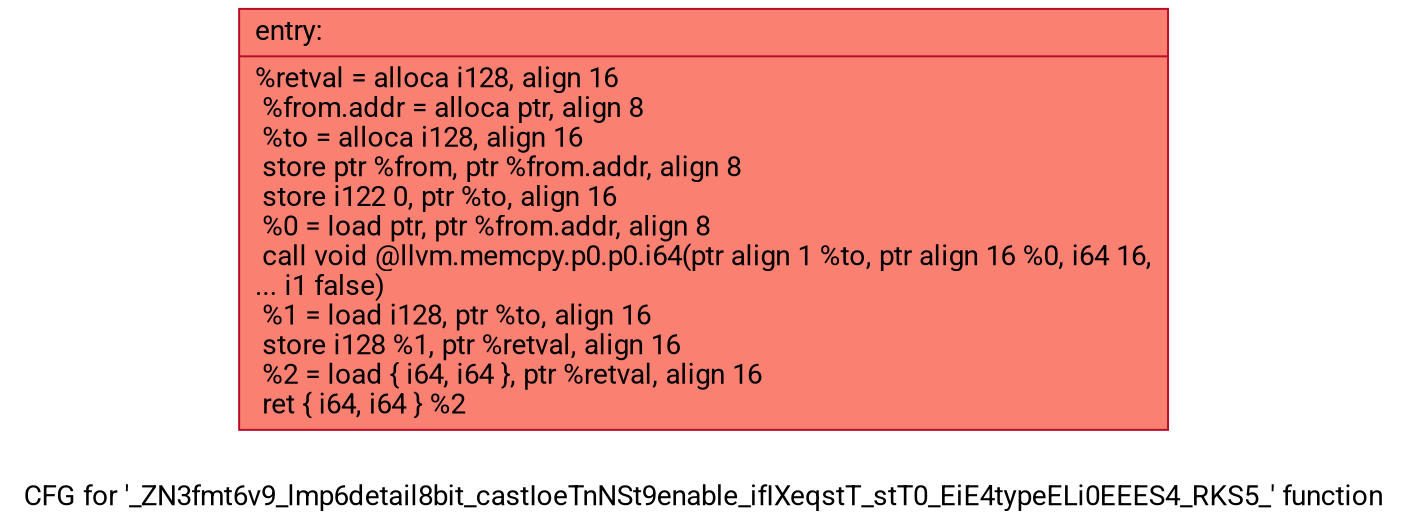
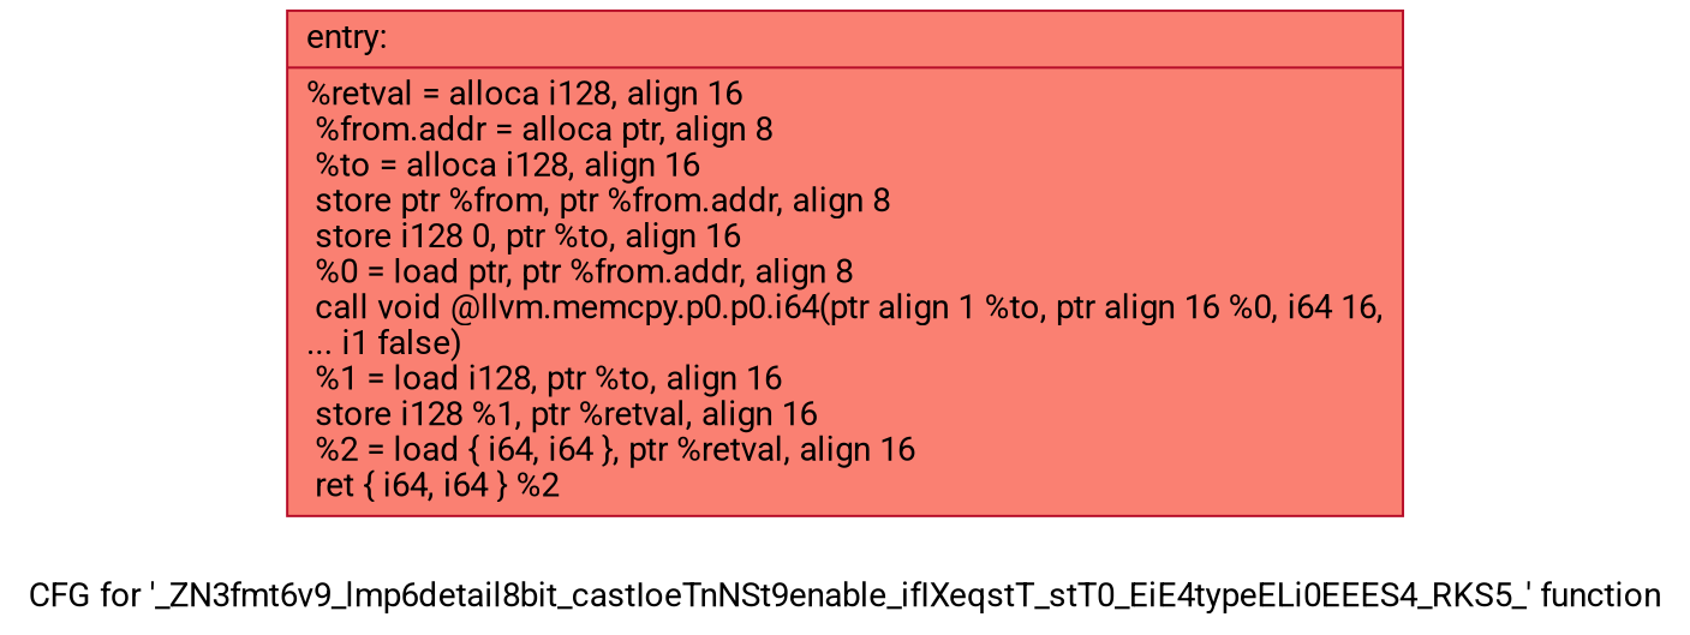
  digraph {
    label="CFG for '_ZN3fmt6v9_lmp6detail8bit_castIoeTnNSt9enable_ifIXeqstT_stT0_EiE4typeELi0EEES4_RKS5_' function"
    fontname=Roboto
-   n1 [color="#b70d28ff" fillcolor=salmon fontname=Roboto label="{entry:\l|  %retval = alloca i128, align 16\l  %from.addr = alloca ptr, align 8\l  %to = alloca i128, align 16\l  store ptr %from, ptr %from.addr, align 8\l  store i122 0, ptr %to, align 16\l  %0 = load ptr, ptr %from.addr, align 8\l  call void @llvm.memcpy.p0.p0.i64(ptr align 1 %to, ptr align 16 %0, i64 16,\l... i1 false)\l  %1 = load i128, ptr %to, align 16\l  store i128 %1, ptr %retval, align 16\l  %2 = load \{ i64, i64 \}, ptr %retval, align 16\l  ret \{ i64, i64 \} %2\l}" shape=record style=filled]
+   n1 [color="#b70d28ff" fillcolor=salmon fontname=Roboto label="{entry:\l|  %retval = alloca i128, align 16\l  %from.addr = alloca ptr, align 8\l  %to = alloca i128, align 16\l  store ptr %from, ptr %from.addr, align 8\l  store i128 0, ptr %to, align 16\l  %0 = load ptr, ptr %from.addr, align 8\l  call void @llvm.memcpy.p0.p0.i64(ptr align 1 %to, ptr align 16 %0, i64 16,\l... i1 false)\l  %1 = load i128, ptr %to, align 16\l  store i128 %1, ptr %retval, align 16\l  %2 = load \{ i64, i64 \}, ptr %retval, align 16\l  ret \{ i64, i64 \} %2\l}" shape=record style=filled]
  }
